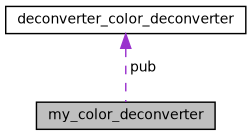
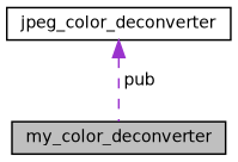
  digraph {
    node [color=black fontname=Helvetica fontsize=10 shape=record style=filled]
    n1 [fillcolor=grey75 fontcolor=black height=0.2 label=my_color_deconverter width=0.4]
-   n2 [fillcolor=white height=0.2 label=deconverter_color_deconverter width=0.4]
+   n2 [fillcolor=white height=0.2 label=jpeg_color_deconverter width=0.4]
    n2 -> n1 [color=darkorchid3 dir=back fontname=Helvetica fontsize=10 label=" pub" labelfontname=Helvetica labelfontsize=10 style=dashed]
  }
